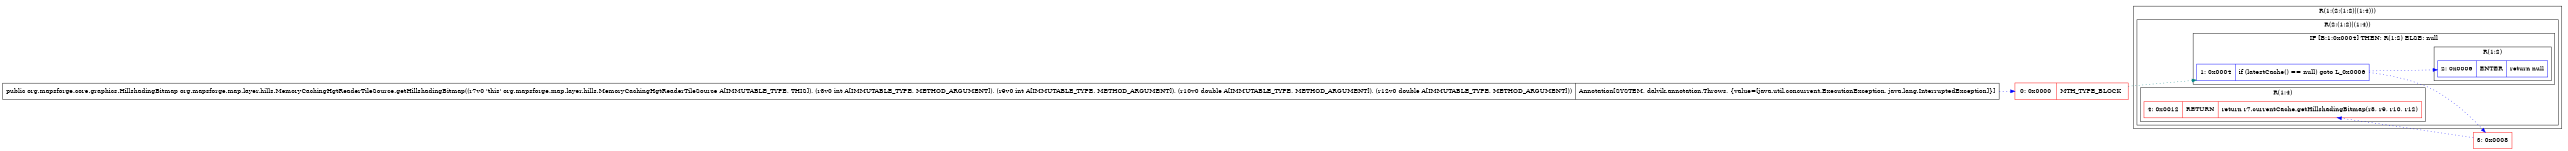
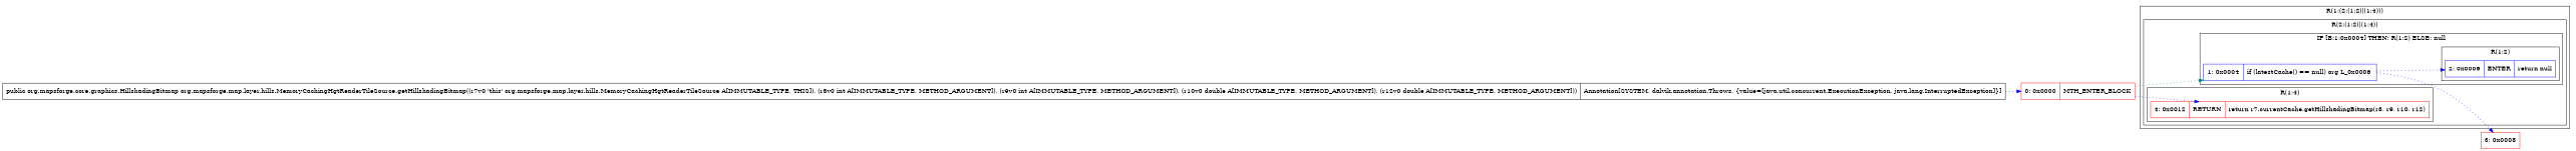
  digraph {
    rankdir=LR
    node [color=red shape=record]
    edge [color=blue style=dotted]
    n1 [color=blue label="{2\:\ 0x0006|ENTER\l|return null\l}"]
-   n2 [color=blue label="{1\:\ 0x0004|if (latestCache() == null) goto L_0x0006\l}"]
+   n2 [color=blue label="{1\:\ 0x0004|if (latestCache() == null) org L_0x0006\l}"]
    n3 [label="{4\:\ 0x0012|RETURN\l|return r7.currentCache.getHillshadingBitmap(r8, r9, r10, r12)\l}"]
    n4 [label="{3\:\ 0x0008}"]
-   n5 [label="{0\:\ 0x0000|MTH_TYPE_BLOCK\l}"]
+   n5 [label="{0\:\ 0x0000|MTH_ENTER_BLOCK\l}"]
    n6 [label="{public org.mapsforge.core.graphics.HillshadingBitmap org.mapsforge.map.layer.hills.MemoryCachingHgtReaderTileSource.getHillshadingBitmap((r7v0 'this' org.mapsforge.map.layer.hills.MemoryCachingHgtReaderTileSource A[IMMUTABLE_TYPE, THIS]), (r8v0 int A[IMMUTABLE_TYPE, METHOD_ARGUMENT]), (r9v0 int A[IMMUTABLE_TYPE, METHOD_ARGUMENT]), (r10v0 double A[IMMUTABLE_TYPE, METHOD_ARGUMENT]), (r12v0 double A[IMMUTABLE_TYPE, METHOD_ARGUMENT]))  | Annotation[SYSTEM, dalvik.annotation.Throws, \{value=[java.util.concurrent.ExecutionException, java.lang.InterruptedException]\}]\l}" color=""]
    subgraph cluster_1 {
      label="R(1:(2:(1:2)|(1:4)))"
      subgraph cluster_2 {
        label="R(2:(1:2)|(1:4))"
        subgraph cluster_3 {
          label="IF [B:1:0x0004] THEN: R(1:2) ELSE: null"
          n2
          subgraph cluster_4 {
            label="R(1:2)"
            n1
          }
        }
        subgraph cluster_5 {
          label="R(1:4)"
          n3
        }
      }
    }
    n2 -> n1
    n2 -> n4
-   n4 -> n3
+   n5 -> n3
    n5 -> n2 [color=teal]
    n6 -> n5
  }
